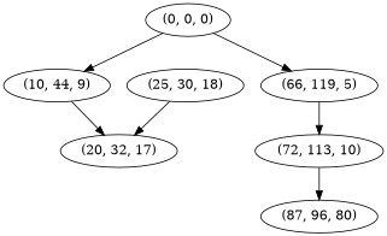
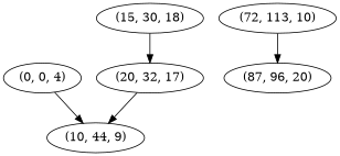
  digraph {
-   "(0, 0, 0)"
+   "(0, 0, 0)" [label="(0, 0, 4)"]
    "(10, 44, 9)"
-   "(66, 119, 5)"
    "(20, 32, 17)"
    "(72, 113, 10)"
-   "(25, 30, 18)"
-   "(87, 96, 20)" [label="(87, 96, 80)"]
+   "(25, 30, 18)" [label="(15, 30, 18)"]
+   "(87, 96, 20)"
    "(0, 0, 0)" -> "(10, 44, 9)"
-   "(0, 0, 0)" -> "(66, 119, 5)"
-   "(10, 44, 9)" -> "(20, 32, 17)"
-   "(66, 119, 5)" -> "(72, 113, 10)"
+   "(20, 32, 17)" -> "(10, 44, 9)"
    "(72, 113, 10)" -> "(87, 96, 20)"
    "(25, 30, 18)" -> "(20, 32, 17)"
  }
